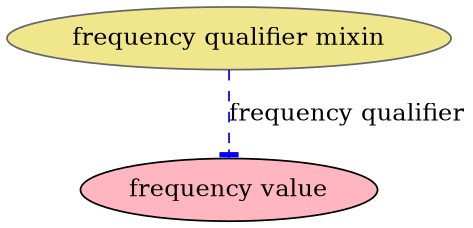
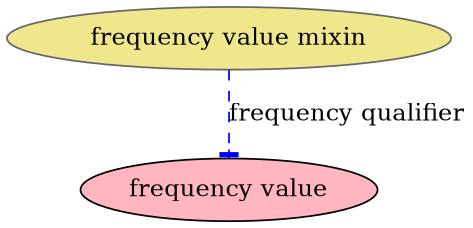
  digraph {
    node [style=filled]
-   n1 [height=0.5 label="frequency qualifier mixin" width=3.5386 fillcolor=khaki color=gray40]
+   n1 [height=0.5 label="frequency value mixin" width=3.5386 fillcolor=khaki color=gray40]
    n2 [color=black height=0.5 label="frequency value" width=2.3651 fillcolor=lightpink]
    n1 -> n2 [color=blue label="frequency qualifier" style=dashed arrowhead=tee]
  }
